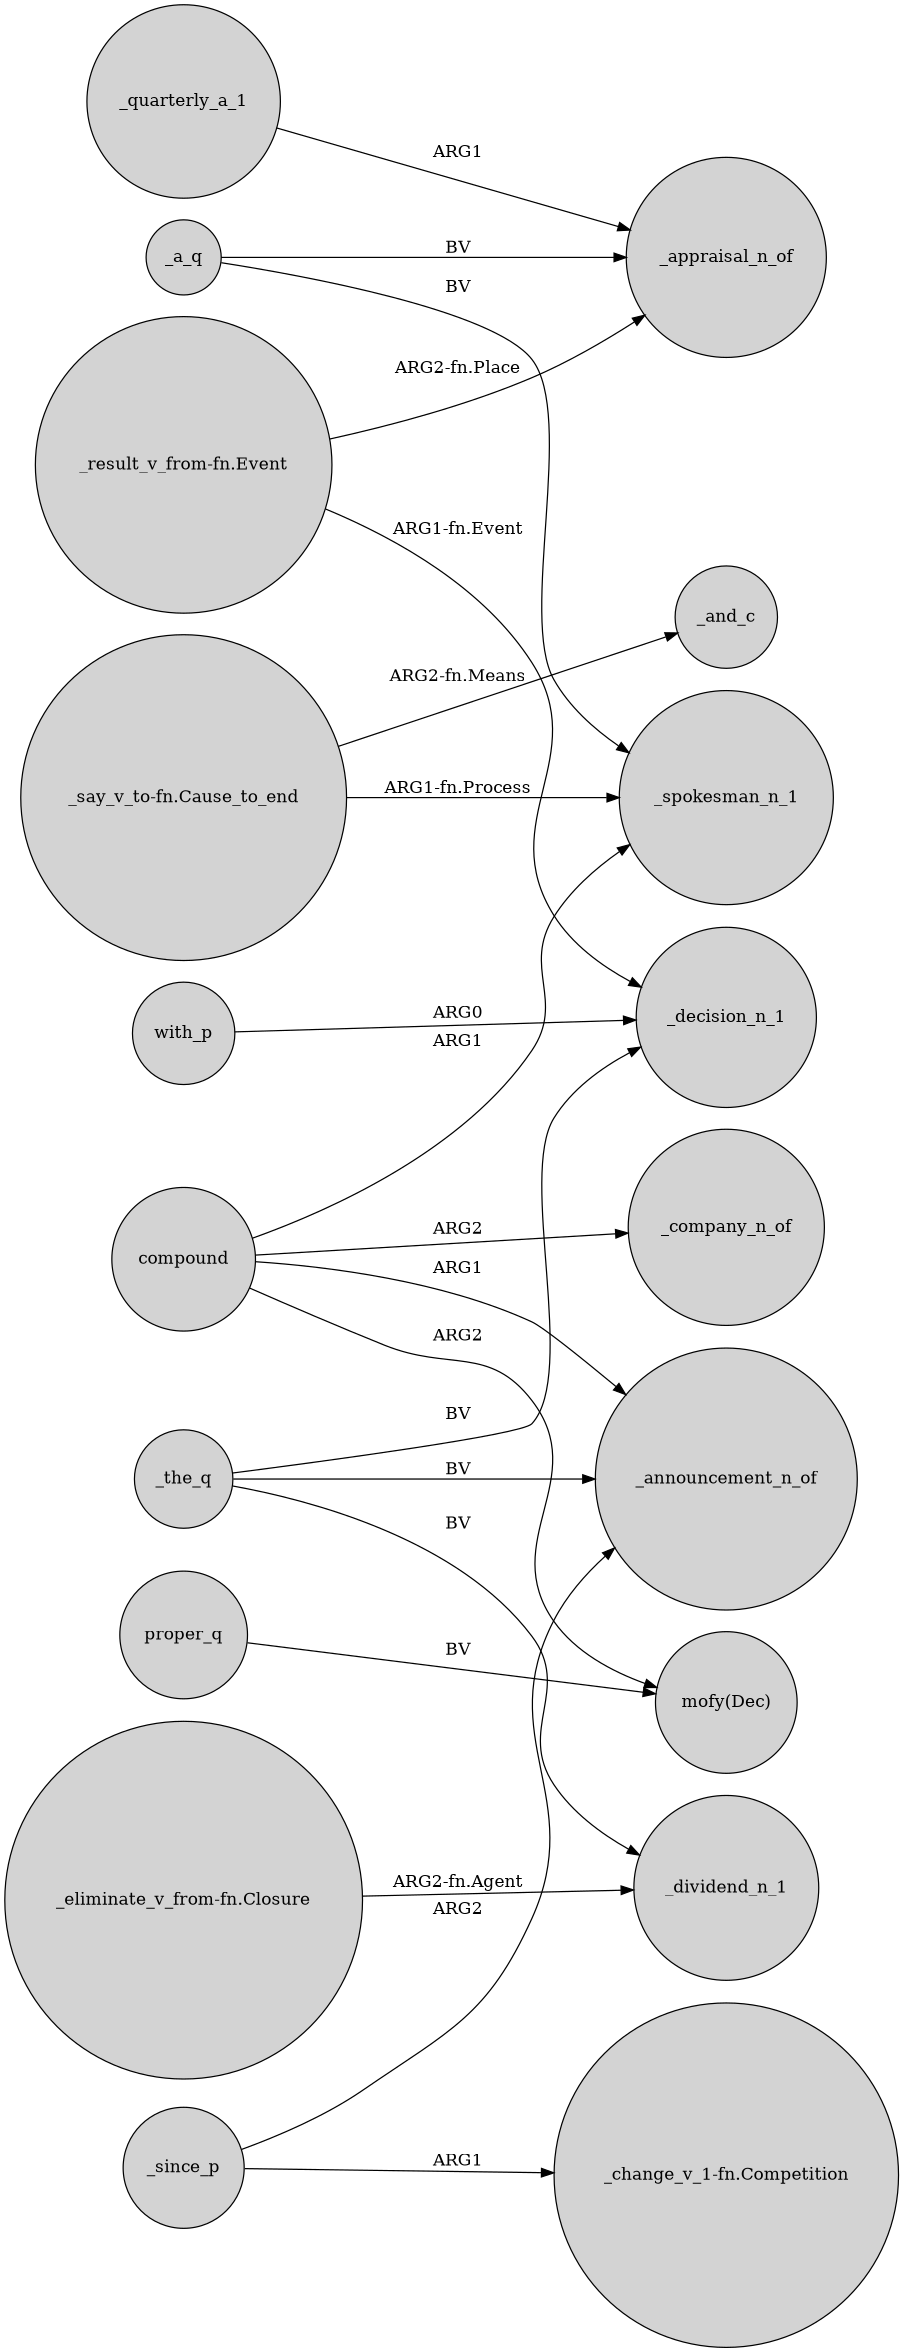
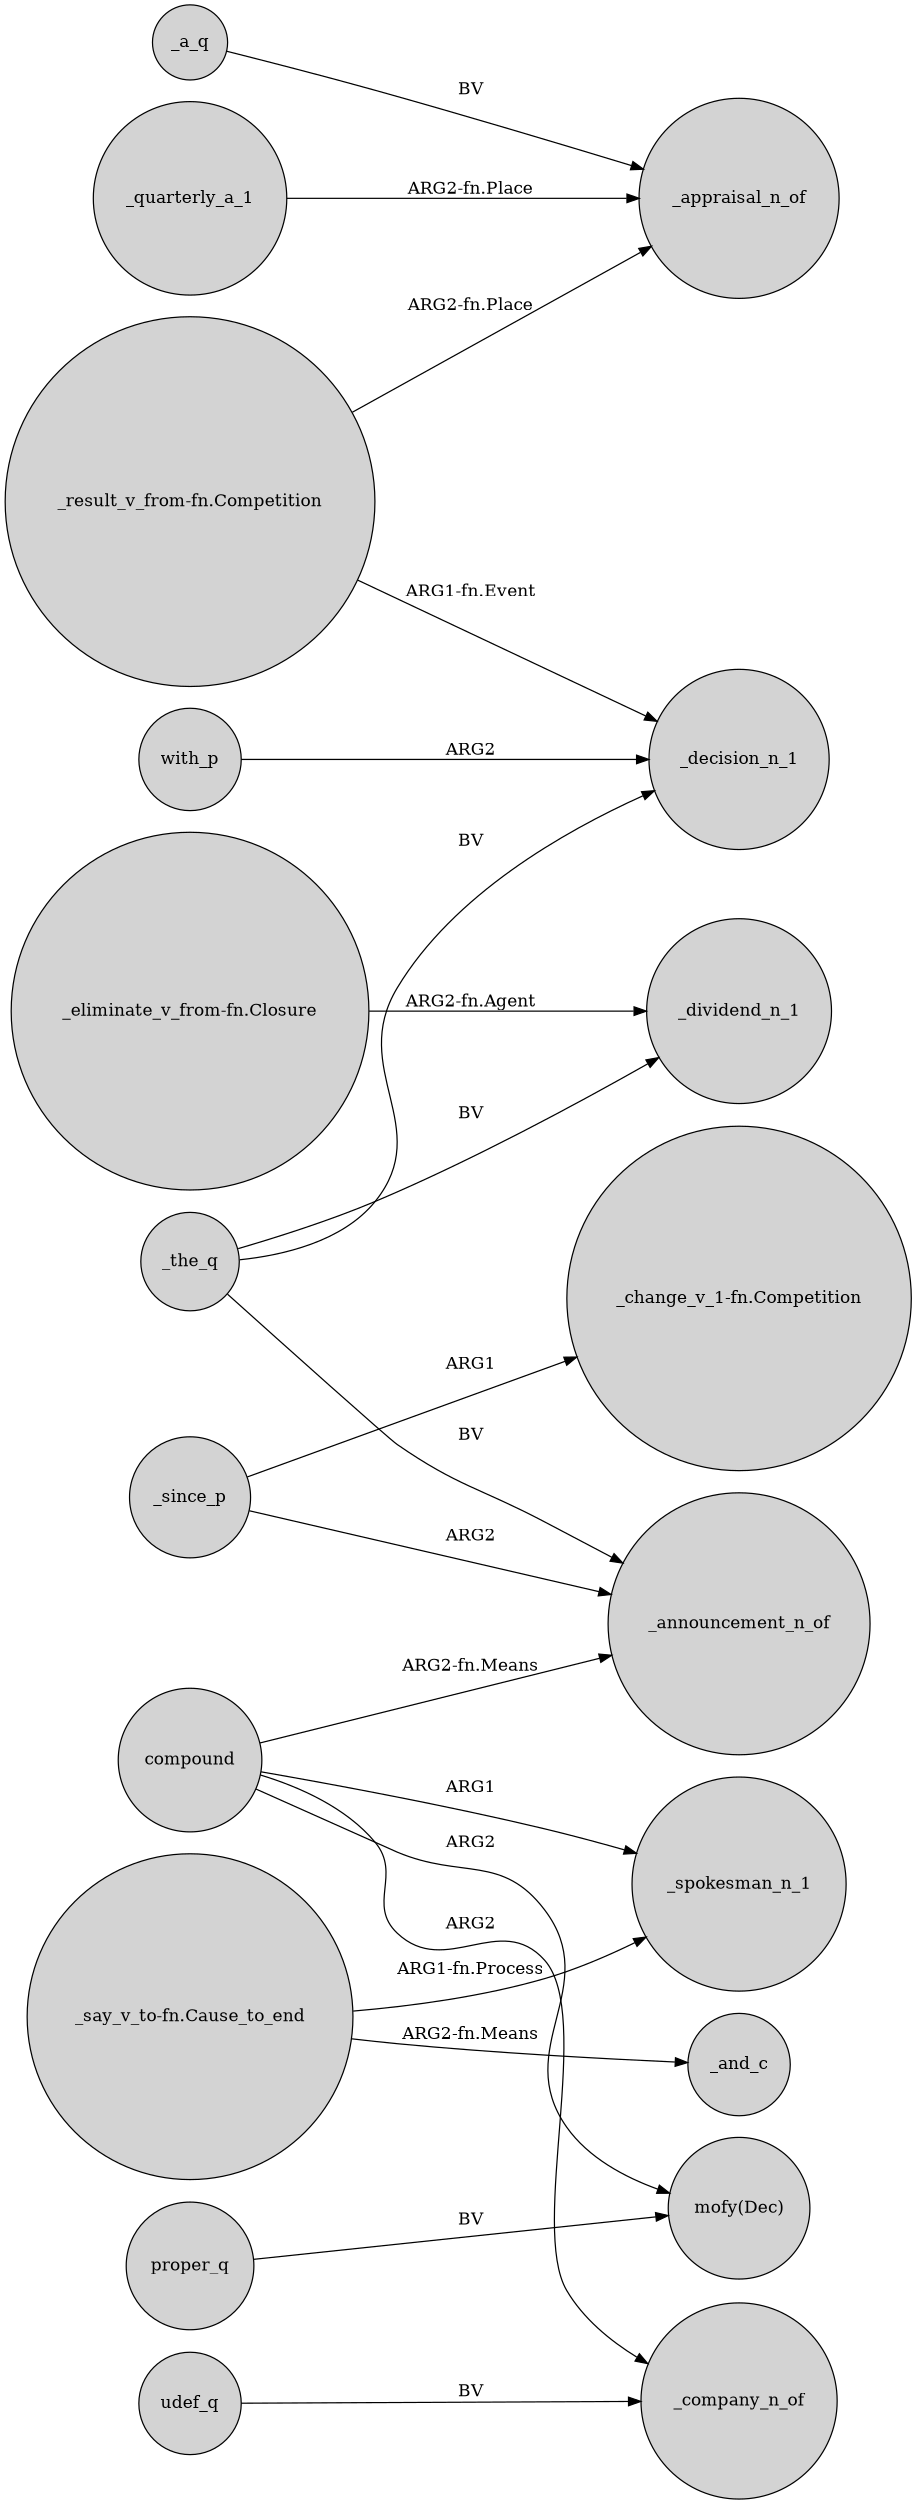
  digraph {
    rankdir=LR
    node [shape=circle style=filled]
-   "_result_v_from-fn.Event"
+   "_result_v_from-fn.Event" [label="_result_v_from-fn.Competition"]
    _appraisal_n_of
    _decision_n_1
    "_eliminate_v_from-fn.Closure"
    _dividend_n_1
    compound
    _spokesman_n_1
    _announcement_n_of
    "mofy(Dec)"
    _company_n_of
    _the_q
    "_say_v_to-fn.Cause_to_end"
    _and_c
    with_p
    proper_q
+   udef_q
    _quarterly_a_1
    _since_p
    "_change_v_1-fn.Competition"
    _a_q
    "_result_v_from-fn.Event" -> _appraisal_n_of [label="ARG2-fn.Place"]
    "_result_v_from-fn.Event" -> _decision_n_1 [label="ARG1-fn.Event"]
    "_eliminate_v_from-fn.Closure" -> _dividend_n_1 [label="ARG2-fn.Agent"]
    compound -> _spokesman_n_1 [label=ARG1]
-   compound -> _announcement_n_of [label=ARG1]
+   compound -> _announcement_n_of [label="ARG2-fn.Means"]
    compound -> "mofy(Dec)" [label=ARG2]
    compound -> _company_n_of [label=ARG2]
    _the_q -> _decision_n_1 [label=BV]
    _the_q -> _dividend_n_1 [label=BV]
    _the_q -> _announcement_n_of [label=BV]
    "_say_v_to-fn.Cause_to_end" -> _spokesman_n_1 [label="ARG1-fn.Process"]
    "_say_v_to-fn.Cause_to_end" -> _and_c [label="ARG2-fn.Means"]
-   with_p -> _decision_n_1 [label=ARG0]
+   with_p -> _decision_n_1 [label=ARG2]
    proper_q -> "mofy(Dec)" [label=BV]
-   _quarterly_a_1 -> _appraisal_n_of [label=ARG1]
+   udef_q -> _company_n_of [label=BV]
+   _quarterly_a_1 -> _appraisal_n_of [label="ARG2-fn.Place"]
    _since_p -> _announcement_n_of [label=ARG2]
    _since_p -> "_change_v_1-fn.Competition" [label=ARG1]
    _a_q -> _appraisal_n_of [label=BV]
-   _a_q -> _spokesman_n_1 [label=BV]
  }
